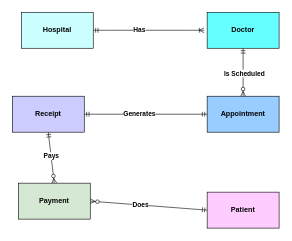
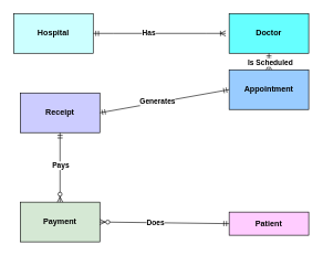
  <mxCell id="0" />
  <mxCell id="1" parent="0" />
- <mxCell id="2" value="&lt;b&gt;Hospital&lt;/b&gt;" style="rounded=0;whiteSpace=wrap;html=1;strokeColor=#000000;fillColor=#CCFFFF;" parent="1" vertex="1"><mxGeometry x="35" y="20" width="120" height="60" as="geometry" /></mxCell>
- <mxCell id="3" value="&lt;b&gt;Receipt&lt;/b&gt;" style="rounded=0;whiteSpace=wrap;html=1;fillColor=#CCCCFF;" parent="1" vertex="1"><mxGeometry x="20" y="160" width="120" height="60" as="geometry" /></mxCell>
+ <mxCell id="2" value="&lt;b&gt;Hospital&lt;/b&gt;" style="rounded=0;whiteSpace=wrap;html=1;strokeColor=#000000;fillColor=#CCFFFF;" parent="1" vertex="1"><mxGeometry x="20" y="20" width="120" height="60" as="geometry" /></mxCell>
+ <mxCell id="3" value="&lt;b&gt;Receipt&lt;/b&gt;" style="rounded=0;whiteSpace=wrap;html=1;fillColor=#CCCCFF;" parent="1" vertex="1"><mxGeometry x="30" y="140" width="120" height="60" as="geometry" /></mxCell>
  <mxCell id="4" value="&lt;b&gt;Doctor&lt;/b&gt;" style="rounded=0;whiteSpace=wrap;html=1;fillColor=#66FFFF;" parent="1" vertex="1"><mxGeometry x="345" y="20" width="120" height="60" as="geometry" /></mxCell>
- <mxCell id="5" value="&lt;b&gt;Appointment&lt;/b&gt;" style="rounded=0;whiteSpace=wrap;html=1;fillColor=#99CCFF;" parent="1" vertex="1"><mxGeometry x="345" y="160" width="120" height="60" as="geometry" /></mxCell>
+ <mxCell id="5" value="&lt;b&gt;Appointment&lt;/b&gt;" style="rounded=0;whiteSpace=wrap;html=1;fillColor=#99CCFF;" parent="1" vertex="1"><mxGeometry x="345" y="105" width="120" height="60" as="geometry" /></mxCell>
  <mxCell id="6" value="&lt;b&gt;Payment&lt;/b&gt;" style="rounded=0;whiteSpace=wrap;html=1;fillColor=#D5E8D4;" parent="1" vertex="1"><mxGeometry x="30" y="305" width="120" height="60" as="geometry" /></mxCell>
  <mxCell id="7" value="" style="edgeStyle=entityRelationEdgeStyle;fontSize=12;html=1;endArrow=ERoneToMany;startArrow=ERmandOne;rounded=0;exitX=1;exitY=0.5;exitDx=0;exitDy=0;fillColor=#FFE599;" parent="1" source="2" edge="1"><mxGeometry width="100" height="100" relative="1" as="geometry"><mxPoint x="380" y="210" as="sourcePoint" /><mxPoint x="340" y="50" as="targetPoint" /></mxGeometry></mxCell>
  <mxCell id="8" value="Has" style="edgeLabel;html=1;align=center;verticalAlign=middle;resizable=0;points=[];fontStyle=1" parent="7" connectable="0" vertex="1"><mxGeometry x="-0.173" y="2" relative="1" as="geometry"><mxPoint as="offset" /></mxGeometry></mxCell>
  <mxCell id="9" value="" style="fontSize=12;html=1;endArrow=ERzeroToMany;startArrow=ERmandOne;rounded=0;exitX=0.5;exitY=1;exitDx=0;exitDy=0;entryX=0.5;entryY=0;entryDx=0;entryDy=0;" parent="1" source="4" target="5" edge="1"><mxGeometry width="100" height="100" relative="1" as="geometry"><mxPoint x="390" y="100" as="sourcePoint" /><mxPoint x="410" y="150" as="targetPoint" /></mxGeometry></mxCell>
  <mxCell id="10" value="&lt;b&gt;Is Scheduled&lt;/b&gt;" style="edgeLabel;html=1;align=center;verticalAlign=middle;resizable=0;points=[];" parent="9" connectable="0" vertex="1"><mxGeometry x="0.025" y="1" relative="1" as="geometry"><mxPoint as="offset" /></mxGeometry></mxCell>
- <mxCell id="11" value="&lt;b&gt;Patient&lt;/b&gt;" style="rounded=0;whiteSpace=wrap;html=1;fillColor=#FFCCFF;" parent="1" vertex="1"><mxGeometry x="345" y="320" width="120" height="60" as="geometry" /></mxCell>
+ <mxCell id="11" value="&lt;b&gt;Patient&lt;/b&gt;" style="rounded=0;whiteSpace=wrap;html=1;fillColor=#FFCCFF;" parent="1" vertex="1"><mxGeometry x="345" y="320" width="120" height="35" as="geometry" /></mxCell>
  <mxCell id="12" value="" style="fontSize=12;html=1;endArrow=ERzeroToMany;startArrow=ERmandOne;rounded=0;exitX=0;exitY=0.5;exitDx=0;exitDy=0;entryX=1;entryY=0.5;entryDx=0;entryDy=0;" parent="1" source="11" target="6" edge="1"><mxGeometry width="100" height="100" relative="1" as="geometry"><mxPoint x="290" y="340" as="sourcePoint" /><mxPoint x="160" y="350" as="targetPoint" /></mxGeometry></mxCell>
  <mxCell id="13" value="&lt;b&gt;Does&lt;/b&gt;" style="edgeLabel;html=1;align=center;verticalAlign=middle;resizable=0;points=[];" parent="12" connectable="0" vertex="1"><mxGeometry x="0.145" relative="1" as="geometry"><mxPoint as="offset" /></mxGeometry></mxCell>
  <mxCell id="14" value="" style="fontSize=12;html=1;endArrow=ERmandOne;startArrow=ERmandOne;rounded=0;exitX=1;exitY=0.5;exitDx=0;exitDy=0;entryX=0;entryY=0.5;entryDx=0;entryDy=0;" parent="1" source="3" target="5" edge="1"><mxGeometry width="100" height="100" relative="1" as="geometry"><mxPoint x="380" y="290" as="sourcePoint" /><mxPoint x="340" y="190" as="targetPoint" /></mxGeometry></mxCell>
  <mxCell id="15" value="&lt;b&gt;Generates&lt;/b&gt;" style="edgeLabel;html=1;align=center;verticalAlign=middle;resizable=0;points=[];" parent="14" connectable="0" vertex="1"><mxGeometry x="-0.115" y="2" relative="1" as="geometry"><mxPoint as="offset" /></mxGeometry></mxCell>
  <mxCell id="16" value="" style="fontSize=12;html=1;endArrow=ERzeroToMany;startArrow=ERmandOne;rounded=0;exitX=0.5;exitY=1;exitDx=0;exitDy=0;entryX=0.5;entryY=0;entryDx=0;entryDy=0;" parent="1" source="3" target="6" edge="1"><mxGeometry width="100" height="100" relative="1" as="geometry"><mxPoint x="355" y="360" as="sourcePoint" /><mxPoint x="150" y="360" as="targetPoint" /></mxGeometry></mxCell>
  <mxCell id="17" value="&lt;b&gt;Pays&lt;/b&gt;" style="edgeLabel;html=1;align=center;verticalAlign=middle;resizable=0;points=[];" parent="16" connectable="0" vertex="1"><mxGeometry x="-0.06" relative="1" as="geometry"><mxPoint as="offset" /></mxGeometry></mxCell>
  <mxCell id="18" style="edgeStyle=none;rounded=0;orthogonalLoop=1;jettySize=auto;html=1;entryX=0.5;entryY=0;entryDx=0;entryDy=0;" parent="1" source="6" target="6" edge="1"><mxGeometry relative="1" as="geometry" /></mxCell>
